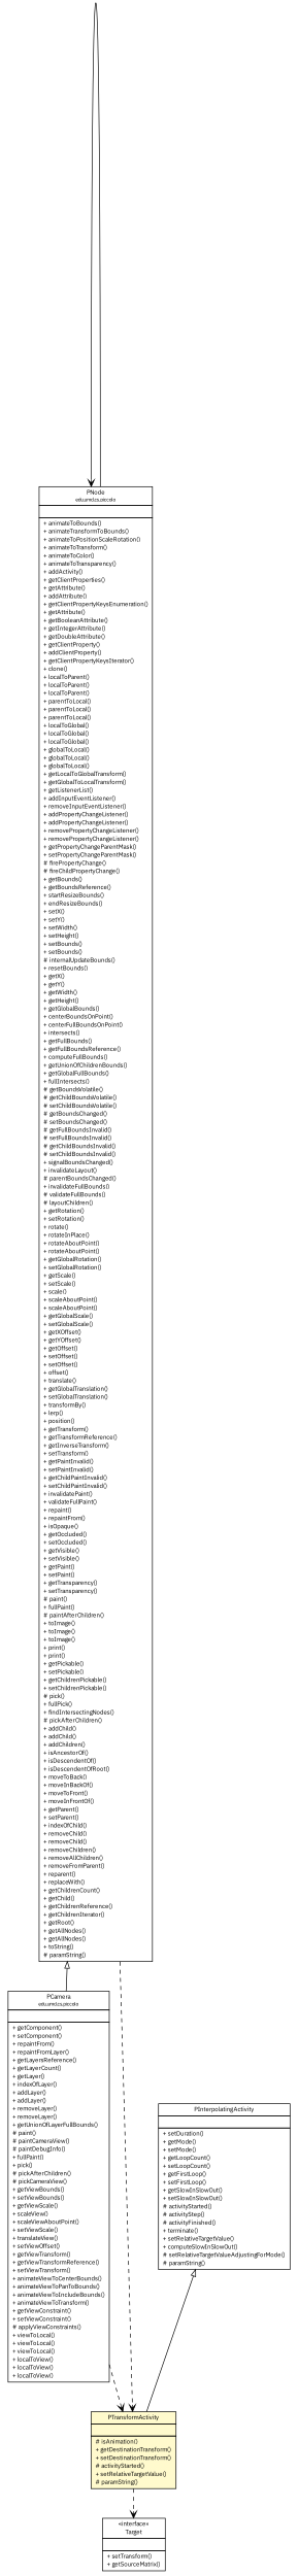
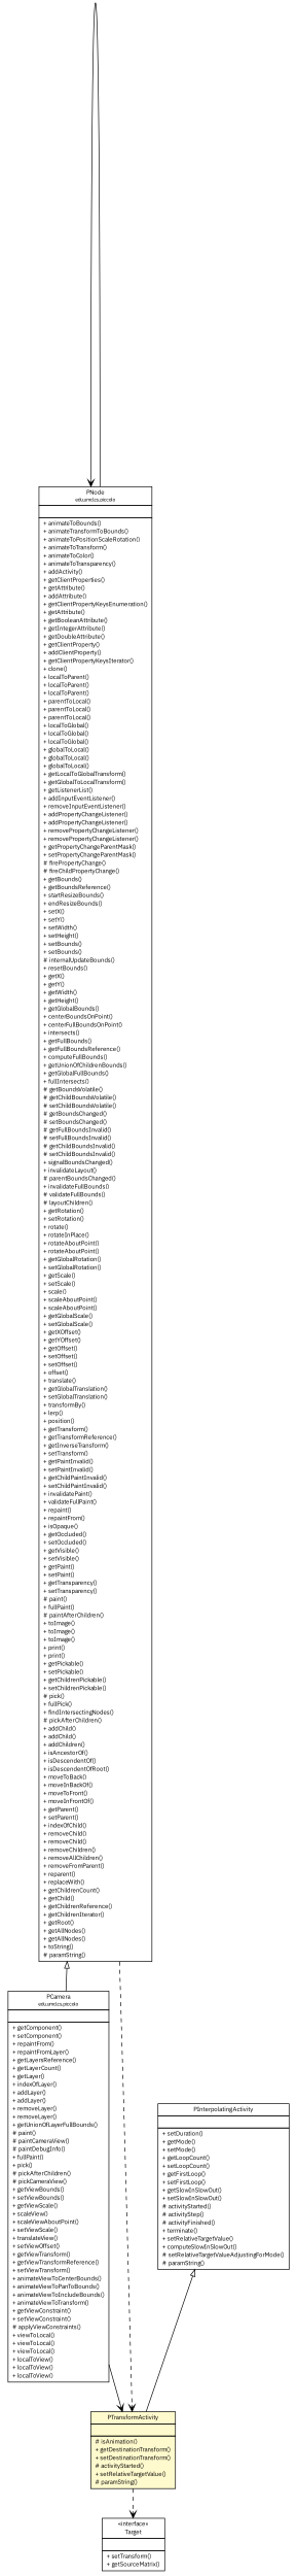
  digraph {
    fontname="IBM Plex Sans"
    node [fontcolor=black fontname="IBM Plex Sans" fontsize=9.0 shape=plaintext]
    edge [arrowhead=open color=black fontcolor=black fontname="IBM Plex Sans" fontsize=10.0 headport=p labelfontname=Helvetica labelfontsize=10 tailport=p]
    n1 [label=<<table border="0" cellborder="1" cellspacing="0" cellpadding="2" port="p" href="../PCamera.html"> 		<tr><td><table border="0" cellspacing="0" cellpadding="1"> 			<tr><td> PCamera </td></tr> 			<tr><td><font point-size="7.0"> edu.umd.cs.piccolo </font></td></tr> 		</table></td></tr> 		<tr><td><table border="0" cellspacing="0" cellpadding="1"> 			<tr><td align="left">  </td></tr> 		</table></td></tr> 		<tr><td><table border="0" cellspacing="0" cellpadding="1"> 			<tr><td align="left"> + getComponent() </td></tr> 			<tr><td align="left"> + setComponent() </td></tr> 			<tr><td align="left"> + repaintFrom() </td></tr> 			<tr><td align="left"> + repaintFromLayer() </td></tr> 			<tr><td align="left"> + getLayersReference() </td></tr> 			<tr><td align="left"> + getLayerCount() </td></tr> 			<tr><td align="left"> + getLayer() </td></tr> 			<tr><td align="left"> + indexOfLayer() </td></tr> 			<tr><td align="left"> + addLayer() </td></tr> 			<tr><td align="left"> + addLayer() </td></tr> 			<tr><td align="left"> + removeLayer() </td></tr> 			<tr><td align="left"> + removeLayer() </td></tr> 			<tr><td align="left"> + getUnionOfLayerFullBounds() </td></tr> 			<tr><td align="left"> # paint() </td></tr> 			<tr><td align="left"> # paintCameraView() </td></tr> 			<tr><td align="left"> # paintDebugInfo() </td></tr> 			<tr><td align="left"> + fullPaint() </td></tr> 			<tr><td align="left"> + pick() </td></tr> 			<tr><td align="left"> # pickAfterChildren() </td></tr> 			<tr><td align="left"> # pickCameraView() </td></tr> 			<tr><td align="left"> + getViewBounds() </td></tr> 			<tr><td align="left"> + setViewBounds() </td></tr> 			<tr><td align="left"> + getViewScale() </td></tr> 			<tr><td align="left"> + scaleView() </td></tr> 			<tr><td align="left"> + scaleViewAboutPoint() </td></tr> 			<tr><td align="left"> + setViewScale() </td></tr> 			<tr><td align="left"> + translateView() </td></tr> 			<tr><td align="left"> + setViewOffset() </td></tr> 			<tr><td align="left"> + getViewTransform() </td></tr> 			<tr><td align="left"> + getViewTransformReference() </td></tr> 			<tr><td align="left"> + setViewTransform() </td></tr> 			<tr><td align="left"> + animateViewToCenterBounds() </td></tr> 			<tr><td align="left"> + animateViewToPanToBounds() </td></tr> 			<tr><td align="left"> + animateViewToIncludeBounds() </td></tr> 			<tr><td align="left"> + animateViewToTransform() </td></tr> 			<tr><td align="left"> + getViewConstraint() </td></tr> 			<tr><td align="left"> + setViewConstraint() </td></tr> 			<tr><td align="left"> # applyViewConstraints() </td></tr> 			<tr><td align="left"> + viewToLocal() </td></tr> 			<tr><td align="left"> + viewToLocal() </td></tr> 			<tr><td align="left"> + viewToLocal() </td></tr> 			<tr><td align="left"> + localToView() </td></tr> 			<tr><td align="left"> + localToView() </td></tr> 			<tr><td align="left"> + localToView() </td></tr> 		</table></td></tr> 		</table>>]
    n2 [label=<<table border="0" cellborder="1" cellspacing="0" cellpadding="2" port="p" bgcolor="lemonChiffon" href="./PTransformActivity.html"> 		<tr><td><table border="0" cellspacing="0" cellpadding="1"> 			<tr><td> PTransformActivity </td></tr> 		</table></td></tr> 		<tr><td><table border="0" cellspacing="0" cellpadding="1"> 			<tr><td align="left">  </td></tr> 		</table></td></tr> 		<tr><td><table border="0" cellspacing="0" cellpadding="1"> 			<tr><td align="left"> # isAnimation() </td></tr> 			<tr><td align="left"> + getDestinationTransform() </td></tr> 			<tr><td align="left"> + setDestinationTransform() </td></tr> 			<tr><td align="left"> # activityStarted() </td></tr> 			<tr><td align="left"> + setRelativeTargetValue() </td></tr> 			<tr><td align="left"> # paramString() </td></tr> 		</table></td></tr> 		</table>>]
    n3 [label=<<table border="0" cellborder="1" cellspacing="0" cellpadding="2" port="p" href="./PTransformActivity.Target.html"> 		<tr><td><table border="0" cellspacing="0" cellpadding="1"> 			<tr><td> &laquo;interface&raquo; </td></tr> 			<tr><td> Target </td></tr> 		</table></td></tr> 		<tr><td><table border="0" cellspacing="0" cellpadding="1"> 			<tr><td align="left">  </td></tr> 		</table></td></tr> 		<tr><td><table border="0" cellspacing="0" cellpadding="1"> 			<tr><td align="left"> + setTransform() </td></tr> 			<tr><td align="left"> + getSourceMatrix() </td></tr> 		</table></td></tr> 		</table>>]
    n4 [label=<<table border="0" cellborder="1" cellspacing="0" cellpadding="2" port="p" href="../PNode.html"> 		<tr><td><table border="0" cellspacing="0" cellpadding="1"> 			<tr><td> PNode </td></tr> 			<tr><td><font point-size="7.0"> edu.umd.cs.piccolo </font></td></tr> 		</table></td></tr> 		<tr><td><table border="0" cellspacing="0" cellpadding="1"> 			<tr><td align="left">  </td></tr> 		</table></td></tr> 		<tr><td><table border="0" cellspacing="0" cellpadding="1"> 			<tr><td align="left"> + animateToBounds() </td></tr> 			<tr><td align="left"> + animateTransformToBounds() </td></tr> 			<tr><td align="left"> + animateToPositionScaleRotation() </td></tr> 			<tr><td align="left"> + animateToTransform() </td></tr> 			<tr><td align="left"> + animateToColor() </td></tr> 			<tr><td align="left"> + animateToTransparency() </td></tr> 			<tr><td align="left"> + addActivity() </td></tr> 			<tr><td align="left"> + getClientProperties() </td></tr> 			<tr><td align="left"> + getAttribute() </td></tr> 			<tr><td align="left"> + addAttribute() </td></tr> 			<tr><td align="left"> + getClientPropertyKeysEnumeration() </td></tr> 			<tr><td align="left"> + getAttribute() </td></tr> 			<tr><td align="left"> + getBooleanAttribute() </td></tr> 			<tr><td align="left"> + getIntegerAttribute() </td></tr> 			<tr><td align="left"> + getDoubleAttribute() </td></tr> 			<tr><td align="left"> + getClientProperty() </td></tr> 			<tr><td align="left"> + addClientProperty() </td></tr> 			<tr><td align="left"> + getClientPropertyKeysIterator() </td></tr> 			<tr><td align="left"> + clone() </td></tr> 			<tr><td align="left"> + localToParent() </td></tr> 			<tr><td align="left"> + localToParent() </td></tr> 			<tr><td align="left"> + localToParent() </td></tr> 			<tr><td align="left"> + parentToLocal() </td></tr> 			<tr><td align="left"> + parentToLocal() </td></tr> 			<tr><td align="left"> + parentToLocal() </td></tr> 			<tr><td align="left"> + localToGlobal() </td></tr> 			<tr><td align="left"> + localToGlobal() </td></tr> 			<tr><td align="left"> + localToGlobal() </td></tr> 			<tr><td align="left"> + globalToLocal() </td></tr> 			<tr><td align="left"> + globalToLocal() </td></tr> 			<tr><td align="left"> + globalToLocal() </td></tr> 			<tr><td align="left"> + getLocalToGlobalTransform() </td></tr> 			<tr><td align="left"> + getGlobalToLocalTransform() </td></tr> 			<tr><td align="left"> + getListenerList() </td></tr> 			<tr><td align="left"> + addInputEventListener() </td></tr> 			<tr><td align="left"> + removeInputEventListener() </td></tr> 			<tr><td align="left"> + addPropertyChangeListener() </td></tr> 			<tr><td align="left"> + addPropertyChangeListener() </td></tr> 			<tr><td align="left"> + removePropertyChangeListener() </td></tr> 			<tr><td align="left"> + removePropertyChangeListener() </td></tr> 			<tr><td align="left"> + getPropertyChangeParentMask() </td></tr> 			<tr><td align="left"> + setPropertyChangeParentMask() </td></tr> 			<tr><td align="left"> # firePropertyChange() </td></tr> 			<tr><td align="left"> # fireChildPropertyChange() </td></tr> 			<tr><td align="left"> + getBounds() </td></tr> 			<tr><td align="left"> + getBoundsReference() </td></tr> 			<tr><td align="left"> + startResizeBounds() </td></tr> 			<tr><td align="left"> + endResizeBounds() </td></tr> 			<tr><td align="left"> + setX() </td></tr> 			<tr><td align="left"> + setY() </td></tr> 			<tr><td align="left"> + setWidth() </td></tr> 			<tr><td align="left"> + setHeight() </td></tr> 			<tr><td align="left"> + setBounds() </td></tr> 			<tr><td align="left"> + setBounds() </td></tr> 			<tr><td align="left"> # internalUpdateBounds() </td></tr> 			<tr><td align="left"> + resetBounds() </td></tr> 			<tr><td align="left"> + getX() </td></tr> 			<tr><td align="left"> + getY() </td></tr> 			<tr><td align="left"> + getWidth() </td></tr> 			<tr><td align="left"> + getHeight() </td></tr> 			<tr><td align="left"> + getGlobalBounds() </td></tr> 			<tr><td align="left"> + centerBoundsOnPoint() </td></tr> 			<tr><td align="left"> + centerFullBoundsOnPoint() </td></tr> 			<tr><td align="left"> + intersects() </td></tr> 			<tr><td align="left"> + getFullBounds() </td></tr> 			<tr><td align="left"> + getFullBoundsReference() </td></tr> 			<tr><td align="left"> + computeFullBounds() </td></tr> 			<tr><td align="left"> + getUnionOfChildrenBounds() </td></tr> 			<tr><td align="left"> + getGlobalFullBounds() </td></tr> 			<tr><td align="left"> + fullIntersects() </td></tr> 			<tr><td align="left"> # getBoundsVolatile() </td></tr> 			<tr><td align="left"> # getChildBoundsVolatile() </td></tr> 			<tr><td align="left"> # setChildBoundsVolatile() </td></tr> 			<tr><td align="left"> # getBoundsChanged() </td></tr> 			<tr><td align="left"> # setBoundsChanged() </td></tr> 			<tr><td align="left"> # getFullBoundsInvalid() </td></tr> 			<tr><td align="left"> # setFullBoundsInvalid() </td></tr> 			<tr><td align="left"> # getChildBoundsInvalid() </td></tr> 			<tr><td align="left"> # setChildBoundsInvalid() </td></tr> 			<tr><td align="left"> + signalBoundsChanged() </td></tr> 			<tr><td align="left"> + invalidateLayout() </td></tr> 			<tr><td align="left"> # parentBoundsChanged() </td></tr> 			<tr><td align="left"> + invalidateFullBounds() </td></tr> 			<tr><td align="left"> # validateFullBounds() </td></tr> 			<tr><td align="left"> # layoutChildren() </td></tr> 			<tr><td align="left"> + getRotation() </td></tr> 			<tr><td align="left"> + setRotation() </td></tr> 			<tr><td align="left"> + rotate() </td></tr> 			<tr><td align="left"> + rotateInPlace() </td></tr> 			<tr><td align="left"> + rotateAboutPoint() </td></tr> 			<tr><td align="left"> + rotateAboutPoint() </td></tr> 			<tr><td align="left"> + getGlobalRotation() </td></tr> 			<tr><td align="left"> + setGlobalRotation() </td></tr> 			<tr><td align="left"> + getScale() </td></tr> 			<tr><td align="left"> + setScale() </td></tr> 			<tr><td align="left"> + scale() </td></tr> 			<tr><td align="left"> + scaleAboutPoint() </td></tr> 			<tr><td align="left"> + scaleAboutPoint() </td></tr> 			<tr><td align="left"> + getGlobalScale() </td></tr> 			<tr><td align="left"> + setGlobalScale() </td></tr> 			<tr><td align="left"> + getXOffset() </td></tr> 			<tr><td align="left"> + getYOffset() </td></tr> 			<tr><td align="left"> + getOffset() </td></tr> 			<tr><td align="left"> + setOffset() </td></tr> 			<tr><td align="left"> + setOffset() </td></tr> 			<tr><td align="left"> + offset() </td></tr> 			<tr><td align="left"> + translate() </td></tr> 			<tr><td align="left"> + getGlobalTranslation() </td></tr> 			<tr><td align="left"> + setGlobalTranslation() </td></tr> 			<tr><td align="left"> + transformBy() </td></tr> 			<tr><td align="left"> + lerp() </td></tr> 			<tr><td align="left"> + position() </td></tr> 			<tr><td align="left"> + getTransform() </td></tr> 			<tr><td align="left"> + getTransformReference() </td></tr> 			<tr><td align="left"> + getInverseTransform() </td></tr> 			<tr><td align="left"> + setTransform() </td></tr> 			<tr><td align="left"> + getPaintInvalid() </td></tr> 			<tr><td align="left"> + setPaintInvalid() </td></tr> 			<tr><td align="left"> + getChildPaintInvalid() </td></tr> 			<tr><td align="left"> + setChildPaintInvalid() </td></tr> 			<tr><td align="left"> + invalidatePaint() </td></tr> 			<tr><td align="left"> + validateFullPaint() </td></tr> 			<tr><td align="left"> + repaint() </td></tr> 			<tr><td align="left"> + repaintFrom() </td></tr> 			<tr><td align="left"> + isOpaque() </td></tr> 			<tr><td align="left"> + getOccluded() </td></tr> 			<tr><td align="left"> + setOccluded() </td></tr> 			<tr><td align="left"> + getVisible() </td></tr> 			<tr><td align="left"> + setVisible() </td></tr> 			<tr><td align="left"> + getPaint() </td></tr> 			<tr><td align="left"> + setPaint() </td></tr> 			<tr><td align="left"> + getTransparency() </td></tr> 			<tr><td align="left"> + setTransparency() </td></tr> 			<tr><td align="left"> # paint() </td></tr> 			<tr><td align="left"> + fullPaint() </td></tr> 			<tr><td align="left"> # paintAfterChildren() </td></tr> 			<tr><td align="left"> + toImage() </td></tr> 			<tr><td align="left"> + toImage() </td></tr> 			<tr><td align="left"> + toImage() </td></tr> 			<tr><td align="left"> + print() </td></tr> 			<tr><td align="left"> + print() </td></tr> 			<tr><td align="left"> + getPickable() </td></tr> 			<tr><td align="left"> + setPickable() </td></tr> 			<tr><td align="left"> + getChildrenPickable() </td></tr> 			<tr><td align="left"> + setChildrenPickable() </td></tr> 			<tr><td align="left"> # pick() </td></tr> 			<tr><td align="left"> + fullPick() </td></tr> 			<tr><td align="left"> + findIntersectingNodes() </td></tr> 			<tr><td align="left"> # pickAfterChildren() </td></tr> 			<tr><td align="left"> + addChild() </td></tr> 			<tr><td align="left"> + addChild() </td></tr> 			<tr><td align="left"> + addChildren() </td></tr> 			<tr><td align="left"> + isAncestorOf() </td></tr> 			<tr><td align="left"> + isDescendentOf() </td></tr> 			<tr><td align="left"> + isDescendentOfRoot() </td></tr> 			<tr><td align="left"> + moveToBack() </td></tr> 			<tr><td align="left"> + moveInBackOf() </td></tr> 			<tr><td align="left"> + moveToFront() </td></tr> 			<tr><td align="left"> + moveInFrontOf() </td></tr> 			<tr><td align="left"> + getParent() </td></tr> 			<tr><td align="left"> + setParent() </td></tr> 			<tr><td align="left"> + indexOfChild() </td></tr> 			<tr><td align="left"> + removeChild() </td></tr> 			<tr><td align="left"> + removeChild() </td></tr> 			<tr><td align="left"> + removeChildren() </td></tr> 			<tr><td align="left"> + removeAllChildren() </td></tr> 			<tr><td align="left"> + removeFromParent() </td></tr> 			<tr><td align="left"> + reparent() </td></tr> 			<tr><td align="left"> + replaceWith() </td></tr> 			<tr><td align="left"> + getChildrenCount() </td></tr> 			<tr><td align="left"> + getChild() </td></tr> 			<tr><td align="left"> + getChildrenReference() </td></tr> 			<tr><td align="left"> + getChildrenIterator() </td></tr> 			<tr><td align="left"> + getRoot() </td></tr> 			<tr><td align="left"> + getAllNodes() </td></tr> 			<tr><td align="left"> + getAllNodes() </td></tr> 			<tr><td align="left"> + toString() </td></tr> 			<tr><td align="left"> # paramString() </td></tr> 		</table></td></tr> 		</table>>]
    n5 [label=<<table border="0" cellborder="1" cellspacing="0" cellpadding="2" port="p" href="./PInterpolatingActivity.html"> 		<tr><td><table border="0" cellspacing="0" cellpadding="1"> 			<tr><td> PInterpolatingActivity </td></tr> 		</table></td></tr> 		<tr><td><table border="0" cellspacing="0" cellpadding="1"> 			<tr><td align="left">  </td></tr> 		</table></td></tr> 		<tr><td><table border="0" cellspacing="0" cellpadding="1"> 			<tr><td align="left"> + setDuration() </td></tr> 			<tr><td align="left"> + getMode() </td></tr> 			<tr><td align="left"> + setMode() </td></tr> 			<tr><td align="left"> + getLoopCount() </td></tr> 			<tr><td align="left"> + setLoopCount() </td></tr> 			<tr><td align="left"> + getFirstLoop() </td></tr> 			<tr><td align="left"> + setFirstLoop() </td></tr> 			<tr><td align="left"> + getSlowInSlowOut() </td></tr> 			<tr><td align="left"> + setSlowInSlowOut() </td></tr> 			<tr><td align="left"> # activityStarted() </td></tr> 			<tr><td align="left"> # activityStep() </td></tr> 			<tr><td align="left"> # activityFinished() </td></tr> 			<tr><td align="left"> + terminate() </td></tr> 			<tr><td align="left"> + setRelativeTargetValue() </td></tr> 			<tr><td align="left"> + computeSlowInSlowOut() </td></tr> 			<tr><td align="left"> # setRelativeTargetValueAdjustingForMode() </td></tr> 			<tr><td align="left"> # paramString() </td></tr> 		</table></td></tr> 		</table>>]
-   n1 -> n2 [style=dashed]
+   n1 -> n2 [style=solid]
    n2 -> n3 [style=dashed]
    n4 -> n1 [arrowtail=empty dir=back fontsize=10 arrowhead="" color="" fontcolor=""]
    n4 -> n2 [style=dashed]
    n4 -> n4
    n5 -> n2 [arrowtail=empty dir=back fontsize=10 arrowhead="" color="" fontcolor=""]
  }
